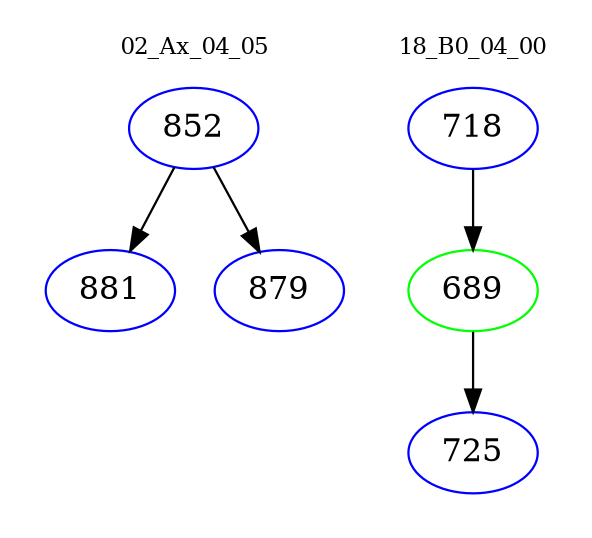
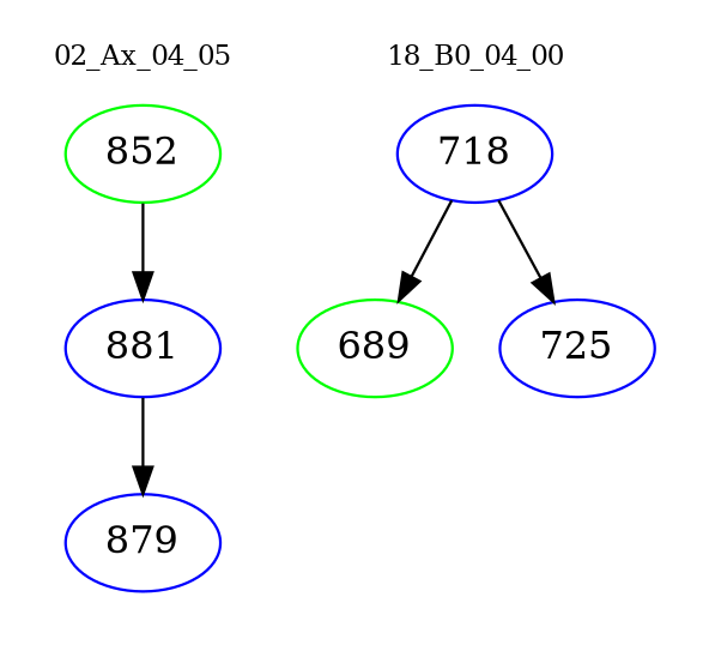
  digraph {
    node [color=blue]
    edge [color=black]
    n1 [label=881]
-   n2 [label=852]
+   n2 [color=green label=852]
    n3 [label=879]
    n4 [label=718]
    n5 [color=green label=689]
    n6 [label=725]
    subgraph cluster_1 {
      color=white
      fontsize=10
      label="02_Ax_04_05"
      n1
      n2
      n3
    }
    subgraph cluster_2 {
      color=white
      fontsize=10
      label="18_B0_04_00"
      n4
      n5
      n6
    }
-   n2 -> n3
+   n1 -> n3
    n2 -> n1
    n4 -> n5
-   n5 -> n6
+   n4 -> n6
  }
